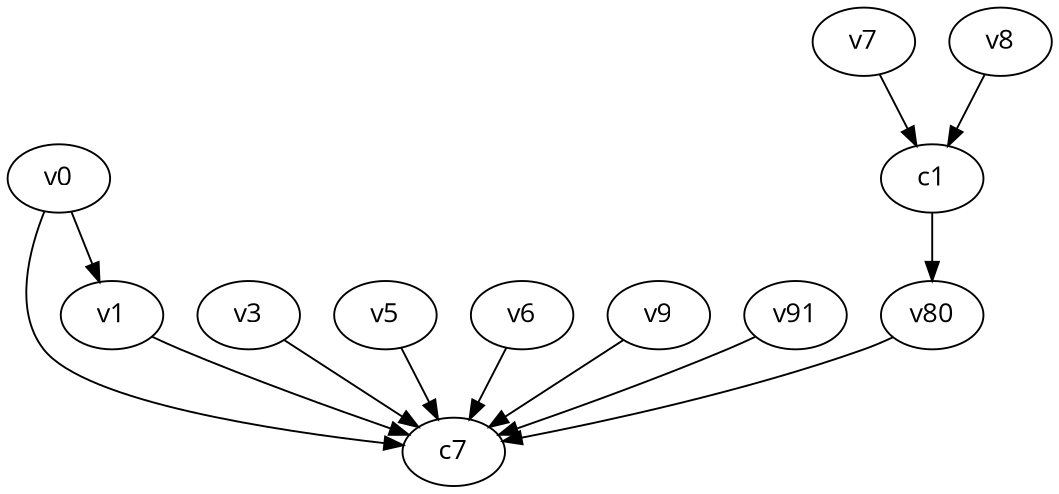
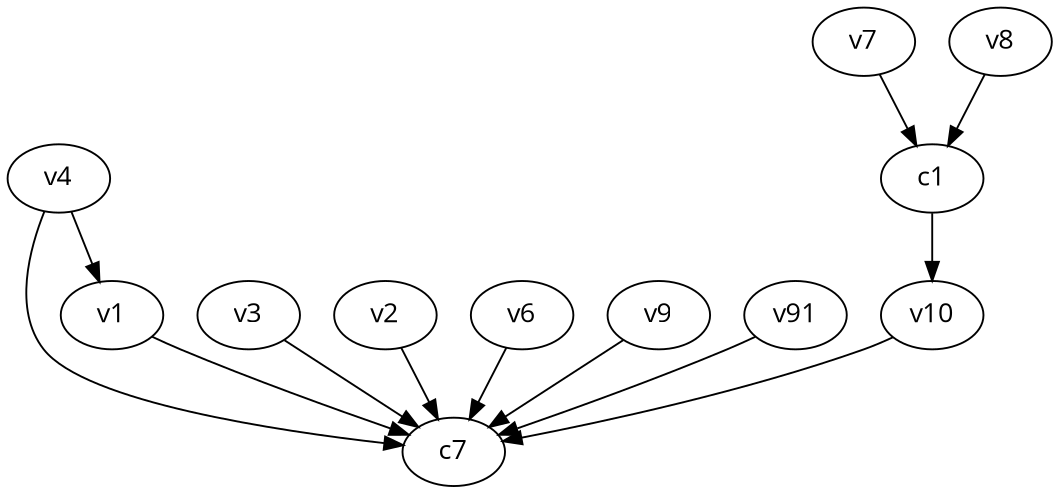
  strict digraph {
    fontname="Open Sans"
    node [fontname="Open Sans"]
    edge [fontname="Open Sans" weight=1]
    c1
-   v10 [label=v80]
+   v10
    n3 [label=c7]
    v1
    v3
-   v4 [label=v0]
-   v5
+   v4
+   v5 [label=v2]
    v6
    v7
    v8
    v9
    n12 [label=v91]
    c1 -> v10
    v10 -> n3
    v1 -> n3
    v3 -> n3
    v4 -> n3
    v4 -> v1
    v5 -> n3
    v6 -> n3
    v7 -> c1
    v8 -> c1
    v9 -> n3
    n12 -> n3
  }
